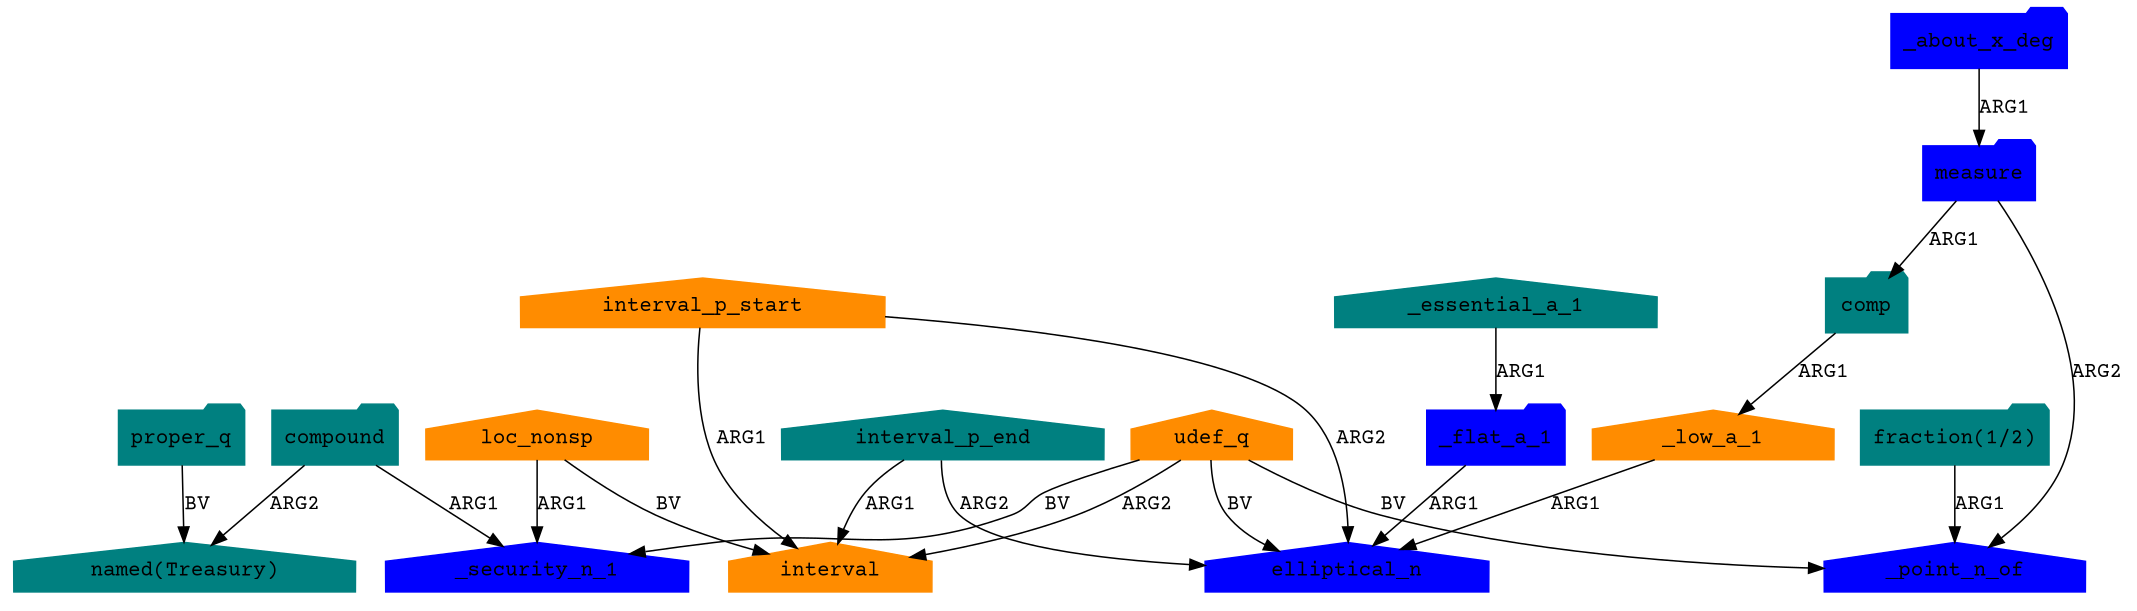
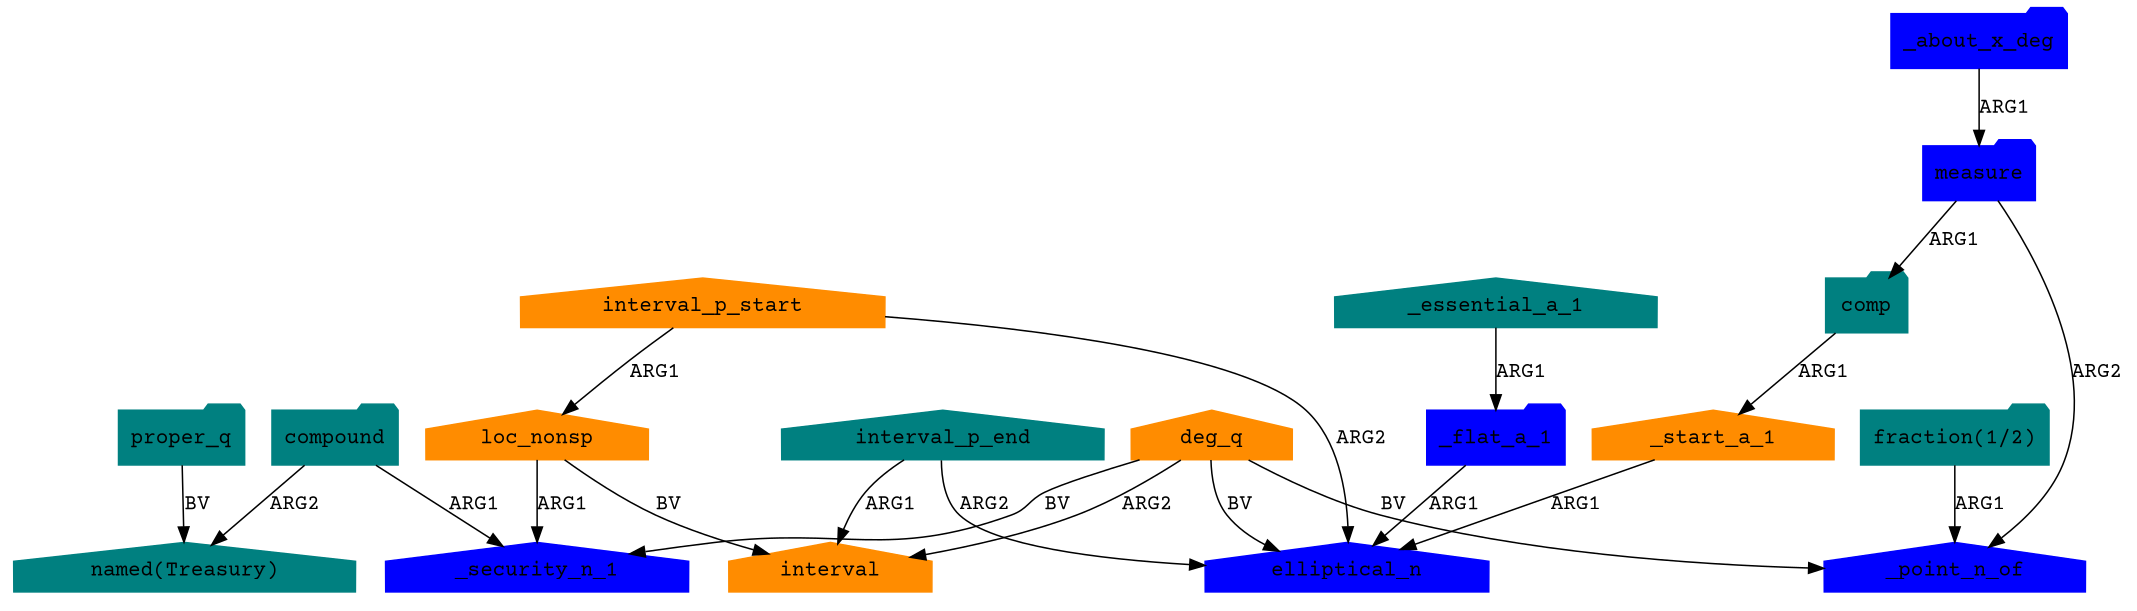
  digraph {
    fontname="Courier Prime"
    node [color=teal fontname="Courier Prime" shape=house style=filled]
    edge [fontname="Courier Prime"]
    compound [shape=folder]
    "named(Treasury)"
    _security_n_1 [color=blue]
    loc_nonsp [color=darkorange]
    interval [color=darkorange]
-   udef_q [color=darkorange]
+   udef_q [color=darkorange label=deg_q]
    elliptical_n [color=blue]
    _point_n_of [color=blue]
    interval_p_end
    _flat_a_1 [color=blue shape=folder]
    _essential_a_1
    measure [color=blue shape=folder]
    comp [shape=folder]
-   _low_a_1 [color=darkorange]
+   _low_a_1 [color=darkorange label=_start_a_1]
    interval_p_start [color=darkorange]
    "fraction(1/2)" [shape=folder]
    _about_x_deg [color=blue shape=folder]
    proper_q [shape=folder]
    compound -> "named(Treasury)" [label=ARG2]
    compound -> _security_n_1 [label=ARG1]
    loc_nonsp -> _security_n_1 [label=ARG1]
    loc_nonsp -> interval [label=BV]
    udef_q -> _security_n_1 [label=BV]
    udef_q -> interval [label=ARG2]
    udef_q -> elliptical_n [label=BV]
    udef_q -> _point_n_of [label=BV]
    interval_p_end -> interval [label=ARG1]
    interval_p_end -> elliptical_n [label=ARG2]
    _flat_a_1 -> elliptical_n [label=ARG1]
    _essential_a_1 -> _flat_a_1 [label=ARG1]
    measure -> _point_n_of [label=ARG2]
    measure -> comp [label=ARG1]
    comp -> _low_a_1 [label=ARG1]
    _low_a_1 -> elliptical_n [label=ARG1]
-   interval_p_start -> interval [label=ARG1]
+   interval_p_start -> loc_nonsp [label=ARG1]
    interval_p_start -> elliptical_n [label=ARG2]
    "fraction(1/2)" -> _point_n_of [label=ARG1]
    _about_x_deg -> measure [label=ARG1]
    proper_q -> "named(Treasury)" [label=BV]
  }
